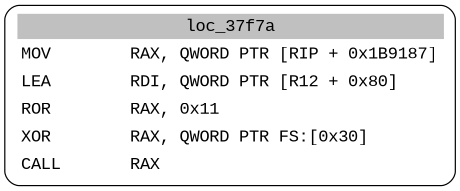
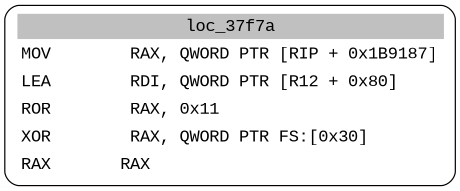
  digraph {
    rankdir=LR
-   n1 [fontname="Courier New" label=<<table border="0" cellborder="0" cellpadding="3"><tr><td align="center" colspan="2" bgcolor="grey">loc_37f7a</td></tr><tr><td align="left">MOV        RAX, QWORD PTR [RIP + 0x1B9187]</td></tr><tr><td align="left">LEA        RDI, QWORD PTR [R12 + 0x80]</td></tr><tr><td align="left">ROR        RAX, 0x11</td></tr><tr><td align="left">XOR        RAX, QWORD PTR FS:[0x30]</td></tr><tr><td align="left">CALL       RAX</td></tr></table>> shape=Mrecord]
+   n1 [fontname="Courier New" label=<<table border="0" cellborder="0" cellpadding="3"><tr><td align="center" colspan="2" bgcolor="grey">loc_37f7a</td></tr><tr><td align="left">MOV        RAX, QWORD PTR [RIP + 0x1B9187]</td></tr><tr><td align="left">LEA        RDI, QWORD PTR [R12 + 0x80]</td></tr><tr><td align="left">ROR        RAX, 0x11</td></tr><tr><td align="left">XOR        RAX, QWORD PTR FS:[0x30]</td></tr><tr><td align="left">RAX       RAX</td></tr></table>> shape=Mrecord]
  }
